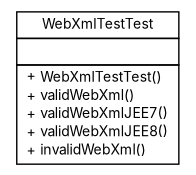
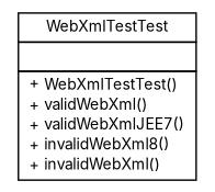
  digraph {
    nodesep=0.25
    ranksep=0.5
    fontname=Inter
-   n1 [fontcolor=black fontname=Inter fontsize=10.0 label=<<table title="nl.b3p.brmo.test.util.WebXmlTestTest" border="0" cellborder="1" cellspacing="0" cellpadding="2" port="p" href="./WebXmlTestTest.html"> 		<tr><td><table border="0" cellspacing="0" cellpadding="1"> <tr><td align="center" balign="center"> WebXmlTestTest </td></tr> 		</table></td></tr> 		<tr><td><table border="0" cellspacing="0" cellpadding="1"> <tr><td align="left" balign="left">  </td></tr> 		</table></td></tr> 		<tr><td><table border="0" cellspacing="0" cellpadding="1"> <tr><td align="left" balign="left"> + WebXmlTestTest() </td></tr> <tr><td align="left" balign="left"> + validWebXml() </td></tr> <tr><td align="left" balign="left"> + validWebXmlJEE7() </td></tr> <tr><td align="left" balign="left"> + validWebXmlJEE8() </td></tr> <tr><td align="left" balign="left"> + invalidWebXml() </td></tr> 		</table></td></tr> 		</table>> shape=plaintext]
+   n1 [fontcolor=black fontname=Inter fontsize=10.0 label=<<table title="nl.b3p.brmo.test.util.WebXmlTestTest" border="0" cellborder="1" cellspacing="0" cellpadding="2" port="p" href="./WebXmlTestTest.html"> 		<tr><td><table border="0" cellspacing="0" cellpadding="1"> <tr><td align="center" balign="center"> WebXmlTestTest </td></tr> 		</table></td></tr> 		<tr><td><table border="0" cellspacing="0" cellpadding="1"> <tr><td align="left" balign="left">  </td></tr> 		</table></td></tr> 		<tr><td><table border="0" cellspacing="0" cellpadding="1"> <tr><td align="left" balign="left"> + WebXmlTestTest() </td></tr> <tr><td align="left" balign="left"> + validWebXml() </td></tr> <tr><td align="left" balign="left"> + validWebXmlJEE7() </td></tr> <tr><td align="left" balign="left"> + invalidWebXml8() </td></tr> <tr><td align="left" balign="left"> + invalidWebXml() </td></tr> 		</table></td></tr> 		</table>> shape=plaintext]
  }
